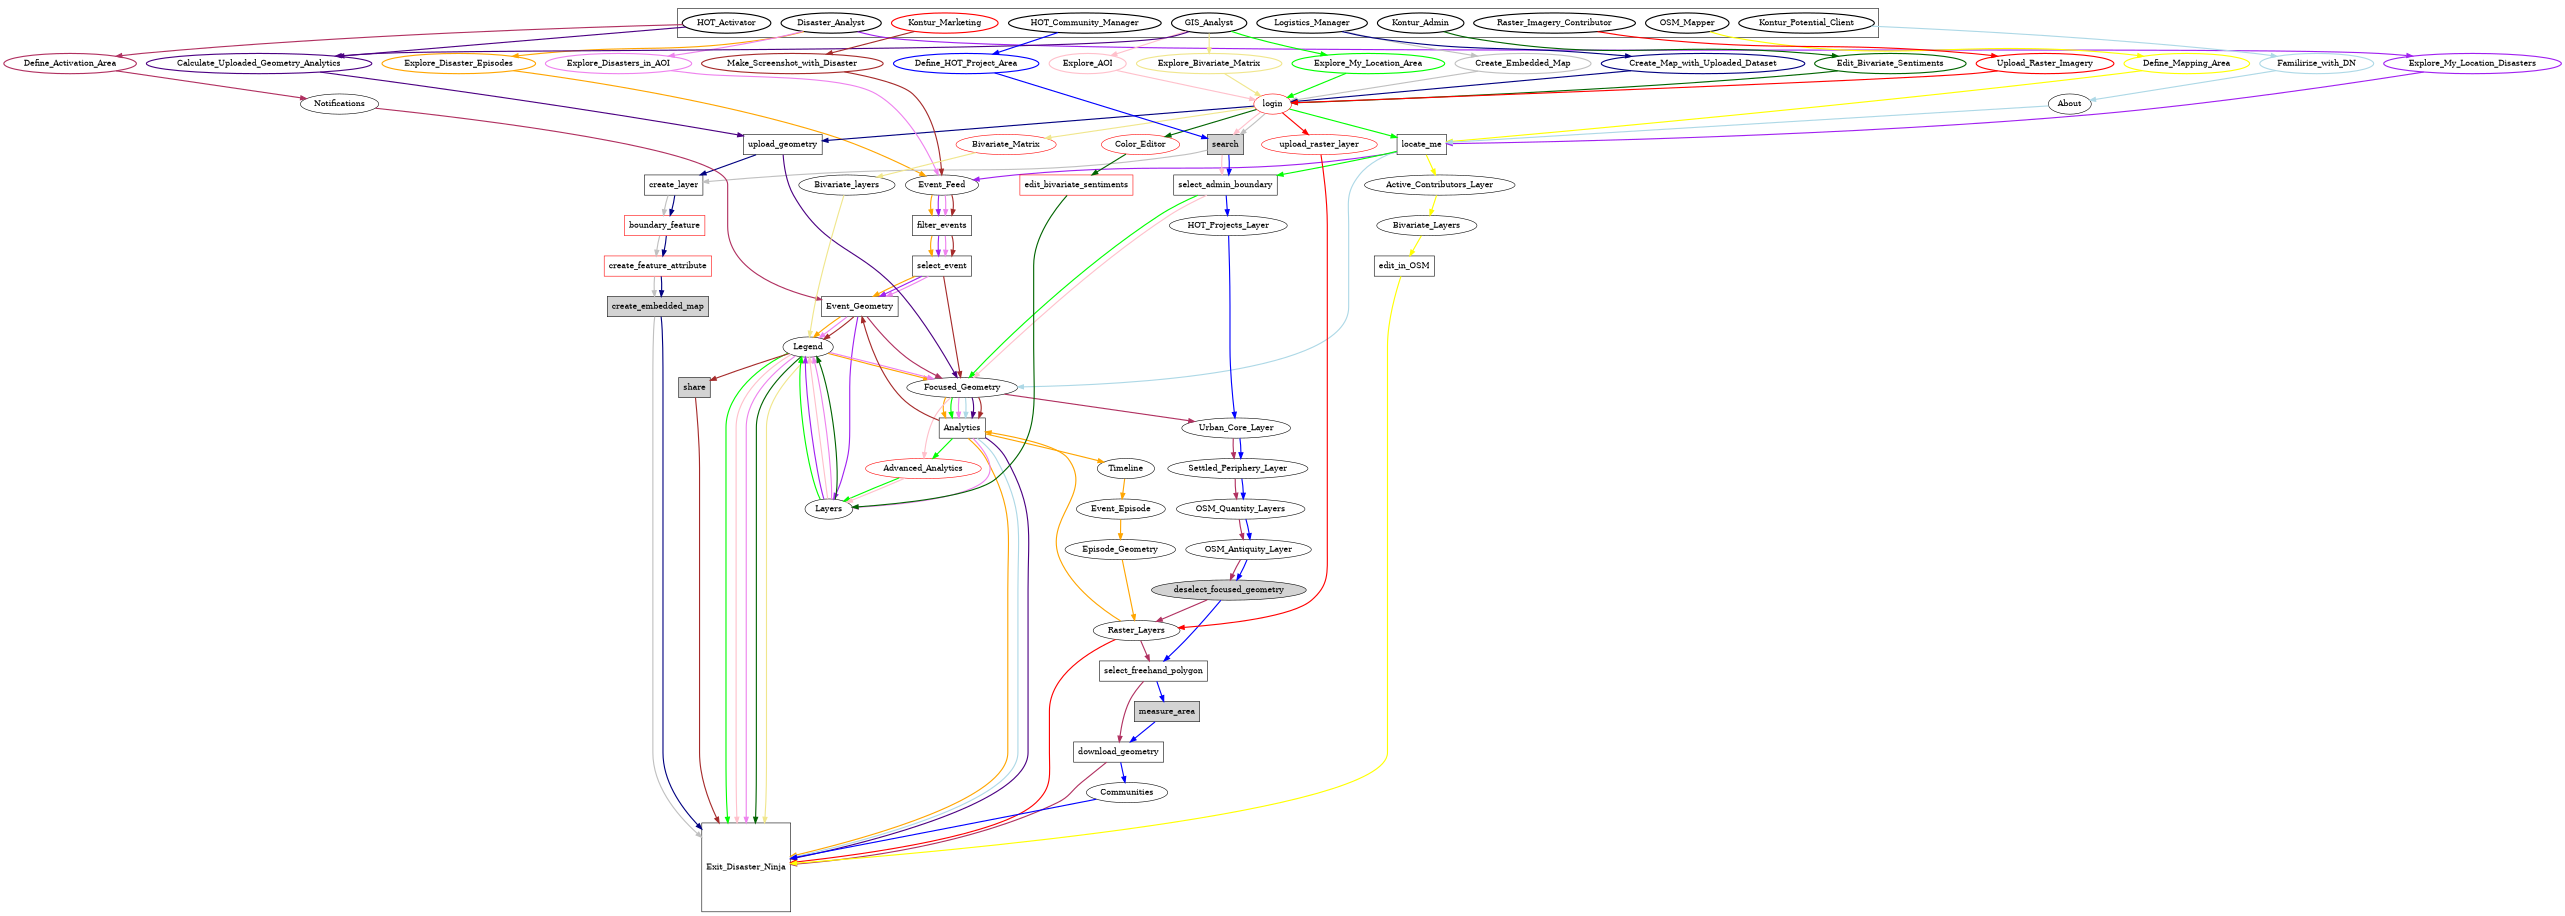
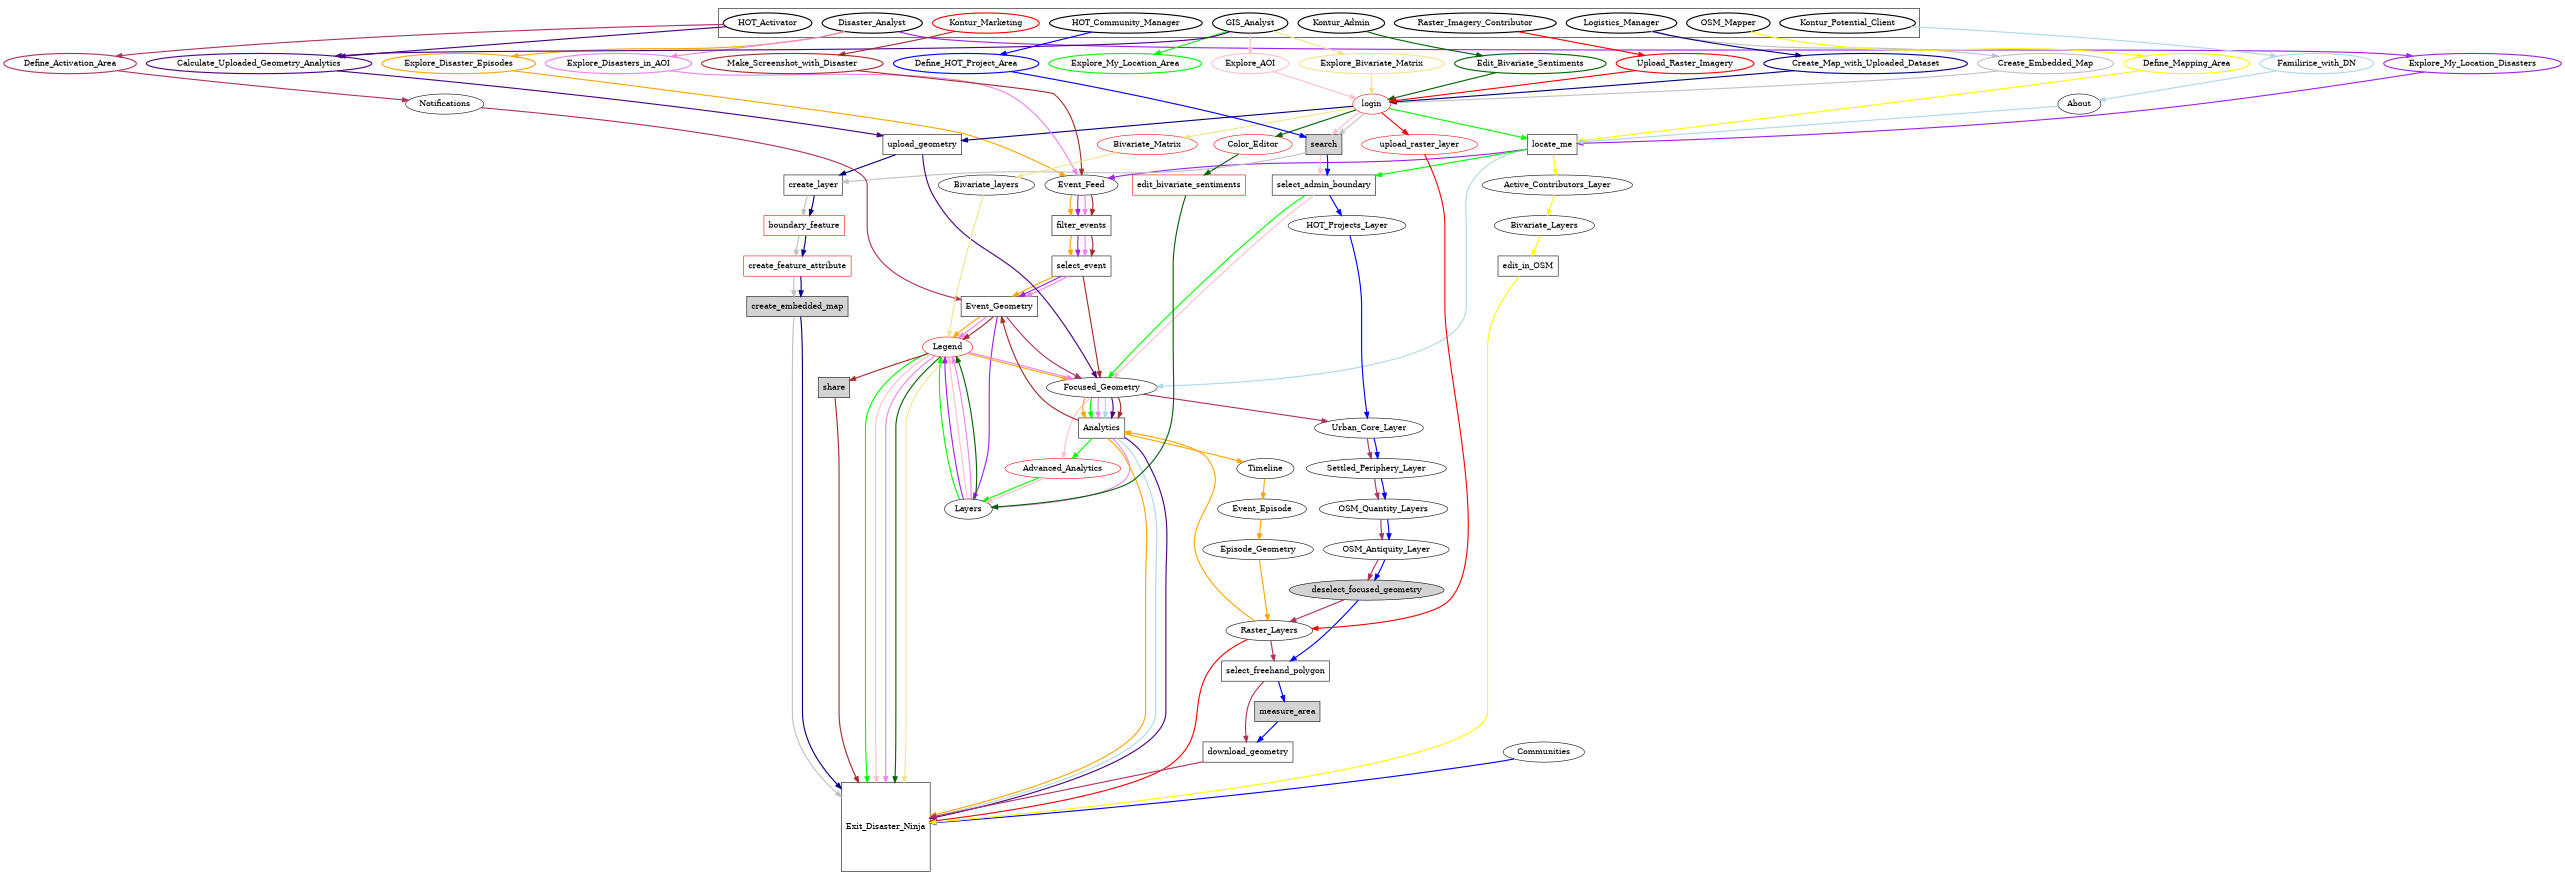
  digraph {
    compound=True
    edge [color=orange penwidth=2 weight=10]
    Disaster_Analyst [penwidth=2]
    Explore_Disaster_Episodes [color=orange penwidth=2]
    Exit_Disaster_Ninja [shape=square]
    filter_events [shape=rectangle]
    select_event [shape=rectangle]
    Event_Geometry [shape=box]
    Event_Feed
-   Legend
+   Legend [color=red]
    Focused_Geometry
    Analytics [shape=box]
    Timeline
    Event_Episode
    Episode_Geometry
    Raster_Layers
    GIS_Analyst [penwidth=2]
    Explore_My_Location_Area [color=green penwidth=2]
    Advanced_Analytics [color=red]
    Layers
    login [color=red]
    locate_me [shape=rectangle]
    select_admin_boundary [shape=rectangle]
    Explore_My_Location_Disasters [color=purple penwidth=2]
    Explore_AOI [color=pink penwidth=2]
    search [shape=rectangle style=filled]
    Explore_Disasters_in_AOI [color=violet penwidth=2]
    Logistics_Manager [penwidth=2]
    Create_Embedded_Map [color=grey penwidth=2]
    create_layer [color=black shape=rectangle]
    n29 [color=red label=boundary_feature shape=rectangle]
    create_feature_attribute [color=red shape=rectangle]
    create_embedded_map [shape=rectangle style=filled]
    Create_Map_with_Uploaded_Dataset [color=navy penwidth=2]
    upload_geometry [shape=rectangle]
    HOT_Activator [penwidth=2]
    Define_Activation_Area [color=maroon penwidth=2]
    deselect_focused_geometry [shape=ellipse style=filled]
    download_geometry [shape=rectangle]
    select_freehand_polygon [shape=rectangle]
    Urban_Core_Layer
    Notifications
    Settled_Periphery_Layer
    OSM_Quantity_Layers
    OSM_Antiquity_Layer
    HOT_Community_Manager [penwidth=2]
    Define_HOT_Project_Area [color=blue penwidth=2]
    Communities
    measure_area [shape=rectangle style=filled]
    HOT_Projects_Layer
    OSM_Mapper [penwidth=2]
    Define_Mapping_Area [color=yellow penwidth=2]
    edit_in_OSM [shape=rectangle]
    Active_Contributors_Layer
    Bivariate_Layers
    Kontur_Potential_Client [penwidth=2]
    Familirize_with_DN [color=lightblue penwidth=2]
    About
    Kontur_Admin [penwidth=2]
    Edit_Bivariate_Sentiments [color=darkgreen penwidth=2]
    Color_Editor [color=red]
    edit_bivariate_sentiments [color=red shape=rectangle]
    Calculate_Uploaded_Geometry_Analytics [color=indigo penwidth=2]
    Kontur_Marketing [color=red penwidth=2]
    Make_Screenshot_with_Disaster [color=brown penwidth=2]
    share [shape=rectangle style=filled]
    Explore_Bivariate_Matrix [color=khaki penwidth=2]
    Bivariate_Matrix [color=red]
    Bivariate_layers
    Raster_Imagery_Contributor [penwidth=2]
    Upload_Raster_Imagery [color=red penwidth=2]
    upload_raster_layer [color=red]
    subgraph sub_1 {
      Disaster_Analyst
      Explore_Disaster_Episodes
      Exit_Disaster_Ninja
      filter_events
      select_event
      Event_Geometry
      Event_Feed
      Legend
      Focused_Geometry
      Analytics
      Timeline
      Event_Episode
      Episode_Geometry
      Raster_Layers
    }
    subgraph sub_2 {
      Exit_Disaster_Ninja
      Legend
      Focused_Geometry
      Analytics
      GIS_Analyst
      Explore_My_Location_Area
      Advanced_Analytics
      Layers
      login
      locate_me
      select_admin_boundary
    }
    subgraph sub_3 {
      Disaster_Analyst
      Exit_Disaster_Ninja
      filter_events
      select_event
      Event_Geometry
      Event_Feed
      Legend
      Layers
      locate_me
      Explore_My_Location_Disasters
    }
    subgraph sub_4 {
      Exit_Disaster_Ninja
      Legend
      Focused_Geometry
      GIS_Analyst
      Advanced_Analytics
      Layers
      login
      select_admin_boundary
      Explore_AOI
      search
    }
    subgraph sub_5 {
      Disaster_Analyst
      Exit_Disaster_Ninja
      filter_events
      select_event
      Event_Geometry
      Event_Feed
      Legend
      Focused_Geometry
      Analytics
      Layers
      Explore_Disasters_in_AOI
    }
    subgraph sub_6 {
      Exit_Disaster_Ninja
      login
      search
      Logistics_Manager
      Create_Embedded_Map
      create_layer
      n29
      create_feature_attribute
      create_embedded_map
    }
    subgraph sub_7 {
      Exit_Disaster_Ninja
      login
      Logistics_Manager
      create_layer
      n29
      create_feature_attribute
      create_embedded_map
      Create_Map_with_Uploaded_Dataset
      upload_geometry
    }
    subgraph sub_8 {
      Exit_Disaster_Ninja
      Event_Geometry
      Focused_Geometry
      Raster_Layers
      HOT_Activator
      Define_Activation_Area
      deselect_focused_geometry
      download_geometry
      select_freehand_polygon
      Urban_Core_Layer
      Notifications
      Settled_Periphery_Layer
      OSM_Quantity_Layers
      OSM_Antiquity_Layer
    }
    subgraph sub_9 {
      Exit_Disaster_Ninja
      select_admin_boundary
      search
      deselect_focused_geometry
      download_geometry
      select_freehand_polygon
      Urban_Core_Layer
      Settled_Periphery_Layer
      OSM_Quantity_Layers
      OSM_Antiquity_Layer
      HOT_Community_Manager
      Define_HOT_Project_Area
      Communities
      measure_area
      HOT_Projects_Layer
    }
    subgraph sub_10 {
      Exit_Disaster_Ninja
      locate_me
      OSM_Mapper
      Define_Mapping_Area
      edit_in_OSM
      Active_Contributors_Layer
      Bivariate_Layers
    }
    subgraph sub_11 {
      Exit_Disaster_Ninja
      Focused_Geometry
      Analytics
      locate_me
      Kontur_Potential_Client
      Familirize_with_DN
      About
    }
    subgraph sub_12 {
      Exit_Disaster_Ninja
      Legend
      Layers
      login
      Kontur_Admin
      Edit_Bivariate_Sentiments
      Color_Editor
      edit_bivariate_sentiments
    }
    subgraph sub_13 {
      Exit_Disaster_Ninja
      Focused_Geometry
      Analytics
      GIS_Analyst
      upload_geometry
      HOT_Activator
      Calculate_Uploaded_Geometry_Analytics
    }
    subgraph sub_14 {
      Exit_Disaster_Ninja
      filter_events
      select_event
      Event_Geometry
      Event_Feed
      Legend
      Focused_Geometry
      Analytics
      Kontur_Marketing
      Make_Screenshot_with_Disaster
      share
    }
    subgraph sub_15 {
      Exit_Disaster_Ninja
      Legend
      GIS_Analyst
      login
      Explore_Bivariate_Matrix
      Bivariate_Matrix
      Bivariate_layers
    }
    subgraph sub_16 {
      Exit_Disaster_Ninja
      Raster_Layers
      login
      Raster_Imagery_Contributor
      Upload_Raster_Imagery
      upload_raster_layer
    }
    subgraph cluster_17 {
      Disaster_Analyst
      GIS_Analyst
      Logistics_Manager
      HOT_Activator
      HOT_Community_Manager
      OSM_Mapper
      Kontur_Potential_Client
      Kontur_Admin
      Kontur_Marketing
      Raster_Imagery_Contributor
    }
    Disaster_Analyst -> Explore_Disaster_Episodes
    Disaster_Analyst -> Explore_My_Location_Disasters [color=purple]
    Disaster_Analyst -> Explore_Disasters_in_AOI [color=violet]
    Explore_Disaster_Episodes -> Event_Feed
    filter_events -> select_event
    filter_events -> select_event [color=purple]
    filter_events -> select_event [color=violet]
    filter_events -> select_event [color=brown]
    select_event -> Event_Geometry
    select_event -> Event_Geometry [color=purple]
    select_event -> Event_Geometry [color=violet]
    select_event -> Focused_Geometry [color=brown]
    Event_Geometry -> Legend
    Event_Geometry -> Legend [color=violet]
    Event_Geometry -> Legend [color=brown]
    Event_Geometry -> Focused_Geometry [color=maroon]
    Event_Geometry -> Layers [color=purple]
    Event_Feed -> filter_events
    Event_Feed -> filter_events [color=purple]
    Event_Feed -> filter_events [color=violet]
    Event_Feed -> filter_events [color=brown]
    Legend -> Exit_Disaster_Ninja [color=green]
    Legend -> Exit_Disaster_Ninja [color=pink]
    Legend -> Exit_Disaster_Ninja [color=violet]
    Legend -> Exit_Disaster_Ninja [color=darkgreen]
    Legend -> Exit_Disaster_Ninja [color=khaki]
    Legend -> Focused_Geometry
    Legend -> Focused_Geometry [color=violet]
    Legend -> share [color=brown]
    Focused_Geometry -> Analytics
    Focused_Geometry -> Analytics [color=green]
    Focused_Geometry -> Analytics [color=violet]
    Focused_Geometry -> Analytics [color=lightblue]
    Focused_Geometry -> Analytics [color=indigo]
    Focused_Geometry -> Analytics [color=brown]
    Focused_Geometry -> Advanced_Analytics [color=pink]
    Focused_Geometry -> Urban_Core_Layer [color=maroon]
    Analytics -> Exit_Disaster_Ninja
    Analytics -> Exit_Disaster_Ninja [color=lightblue]
    Analytics -> Exit_Disaster_Ninja [color=indigo]
    Analytics -> Event_Geometry [color=brown]
    Analytics -> Timeline
    Analytics -> Advanced_Analytics [color=green]
    Analytics -> Layers [color=violet]
    Timeline -> Event_Episode
    Event_Episode -> Episode_Geometry
    Episode_Geometry -> Raster_Layers
    Raster_Layers -> Exit_Disaster_Ninja [color=red]
    Raster_Layers -> Analytics
    Raster_Layers -> select_freehand_polygon [color=maroon]
    GIS_Analyst -> Explore_My_Location_Area [color=green]
    GIS_Analyst -> Explore_AOI [color=pink]
    GIS_Analyst -> Calculate_Uploaded_Geometry_Analytics [color=indigo]
    GIS_Analyst -> Explore_Bivariate_Matrix [color=khaki]
-   Explore_My_Location_Area -> login [color=green]
    Advanced_Analytics -> Layers [color=green]
    Advanced_Analytics -> Layers [color=pink]
    Layers -> Legend [color=green]
    Layers -> Legend [color=purple]
    Layers -> Legend [color=pink]
    Layers -> Legend [color=violet]
    Layers -> Legend [color=darkgreen]
    login -> locate_me [color=green]
    login -> search [color=pink]
    login -> search [color=grey]
    login -> upload_geometry [color=navy]
    login -> Color_Editor [color=darkgreen]
    login -> Bivariate_Matrix [color=khaki]
    login -> upload_raster_layer [color=red]
    locate_me -> Event_Feed [color=purple]
    locate_me -> Focused_Geometry [color=lightblue]
    locate_me -> select_admin_boundary [color=green]
    locate_me -> Active_Contributors_Layer [color=yellow]
    select_admin_boundary -> Focused_Geometry [color=green]
    select_admin_boundary -> Focused_Geometry [color=pink]
    select_admin_boundary -> HOT_Projects_Layer [color=blue]
    Explore_My_Location_Disasters -> locate_me [color=purple]
    Explore_AOI -> login [color=pink]
    search -> select_admin_boundary [color=pink]
    search -> select_admin_boundary [color=blue]
    search -> create_layer [color=grey]
    Explore_Disasters_in_AOI -> Event_Feed [color=violet]
    Logistics_Manager -> Create_Embedded_Map [color=grey]
    Logistics_Manager -> Create_Map_with_Uploaded_Dataset [color=navy]
    Create_Embedded_Map -> login [color=grey]
    create_layer -> n29 [color=grey]
    create_layer -> n29 [color=navy]
    n29 -> create_feature_attribute [color=grey]
    n29 -> create_feature_attribute [color=navy]
    create_feature_attribute -> create_embedded_map [color=grey]
    create_feature_attribute -> create_embedded_map [color=navy]
    create_embedded_map -> Exit_Disaster_Ninja [color=grey]
    create_embedded_map -> Exit_Disaster_Ninja [color=navy]
    Create_Map_with_Uploaded_Dataset -> login [color=navy]
    upload_geometry -> Focused_Geometry [color=indigo]
    upload_geometry -> create_layer [color=navy]
    HOT_Activator -> Define_Activation_Area [color=maroon]
    HOT_Activator -> Calculate_Uploaded_Geometry_Analytics [color=indigo]
    Define_Activation_Area -> Notifications [color=maroon]
    deselect_focused_geometry -> Raster_Layers [color=maroon]
    deselect_focused_geometry -> select_freehand_polygon [color=blue]
    download_geometry -> Exit_Disaster_Ninja [color=maroon]
-   download_geometry -> Communities [color=blue]
    select_freehand_polygon -> download_geometry [color=maroon]
    select_freehand_polygon -> measure_area [color=blue]
    Urban_Core_Layer -> Settled_Periphery_Layer [color=maroon]
    Urban_Core_Layer -> Settled_Periphery_Layer [color=blue]
    Notifications -> Event_Geometry [color=maroon]
    Settled_Periphery_Layer -> OSM_Quantity_Layers [color=maroon]
    Settled_Periphery_Layer -> OSM_Quantity_Layers [color=blue]
    OSM_Quantity_Layers -> OSM_Antiquity_Layer [color=maroon]
    OSM_Quantity_Layers -> OSM_Antiquity_Layer [color=blue]
    OSM_Antiquity_Layer -> deselect_focused_geometry [color=maroon]
    OSM_Antiquity_Layer -> deselect_focused_geometry [color=blue]
    HOT_Community_Manager -> Define_HOT_Project_Area [color=blue]
    Define_HOT_Project_Area -> search [color=blue]
    Communities -> Exit_Disaster_Ninja [color=blue]
    measure_area -> download_geometry [color=blue]
    HOT_Projects_Layer -> Urban_Core_Layer [color=blue]
    OSM_Mapper -> Define_Mapping_Area [color=yellow]
    Define_Mapping_Area -> locate_me [color=yellow]
    edit_in_OSM -> Exit_Disaster_Ninja [color=yellow]
    Active_Contributors_Layer -> Bivariate_Layers [color=yellow]
    Bivariate_Layers -> edit_in_OSM [color=yellow]
    Kontur_Potential_Client -> Familirize_with_DN [color=lightblue]
    Familirize_with_DN -> About [color=lightblue]
    About -> locate_me [color=lightblue]
    Kontur_Admin -> Edit_Bivariate_Sentiments [color=darkgreen]
    Edit_Bivariate_Sentiments -> login [color=darkgreen]
    Color_Editor -> edit_bivariate_sentiments [color=darkgreen]
    edit_bivariate_sentiments -> Layers [color=darkgreen]
    Calculate_Uploaded_Geometry_Analytics -> upload_geometry [color=indigo]
    Kontur_Marketing -> Make_Screenshot_with_Disaster [color=brown]
    Make_Screenshot_with_Disaster -> Event_Feed [color=brown]
    share -> Exit_Disaster_Ninja [color=brown]
    Explore_Bivariate_Matrix -> login [color=khaki]
    Bivariate_Matrix -> Bivariate_layers [color=khaki]
    Bivariate_layers -> Legend [color=khaki]
    Raster_Imagery_Contributor -> Upload_Raster_Imagery [color=red]
    Upload_Raster_Imagery -> login [color=red]
    upload_raster_layer -> Raster_Layers [color=red]
  }
